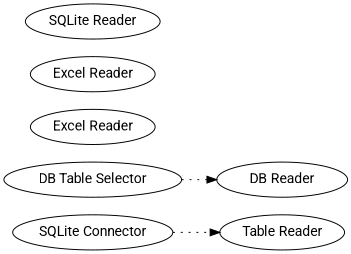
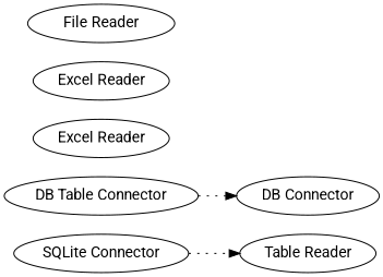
  digraph {
    fontname=Roboto
    rankdir=LR
    node [fontname=Roboto]
    edge [fontname=Roboto style=dotted]
    n1 [label="SQLite Connector"]
    n2 [label="Table Reader"]
-   n3 [label="DB Table Selector"]
-   n4 [label="DB Reader"]
+   n3 [label="DB Table Connector"]
+   n4 [label="DB Connector"]
    n5 [label="Excel Reader"]
    n6 [label="Excel Reader"]
-   n7 [label="SQLite Reader"]
+   n7 [label="File Reader"]
    n1 -> n2
    n3 -> n4
  }
